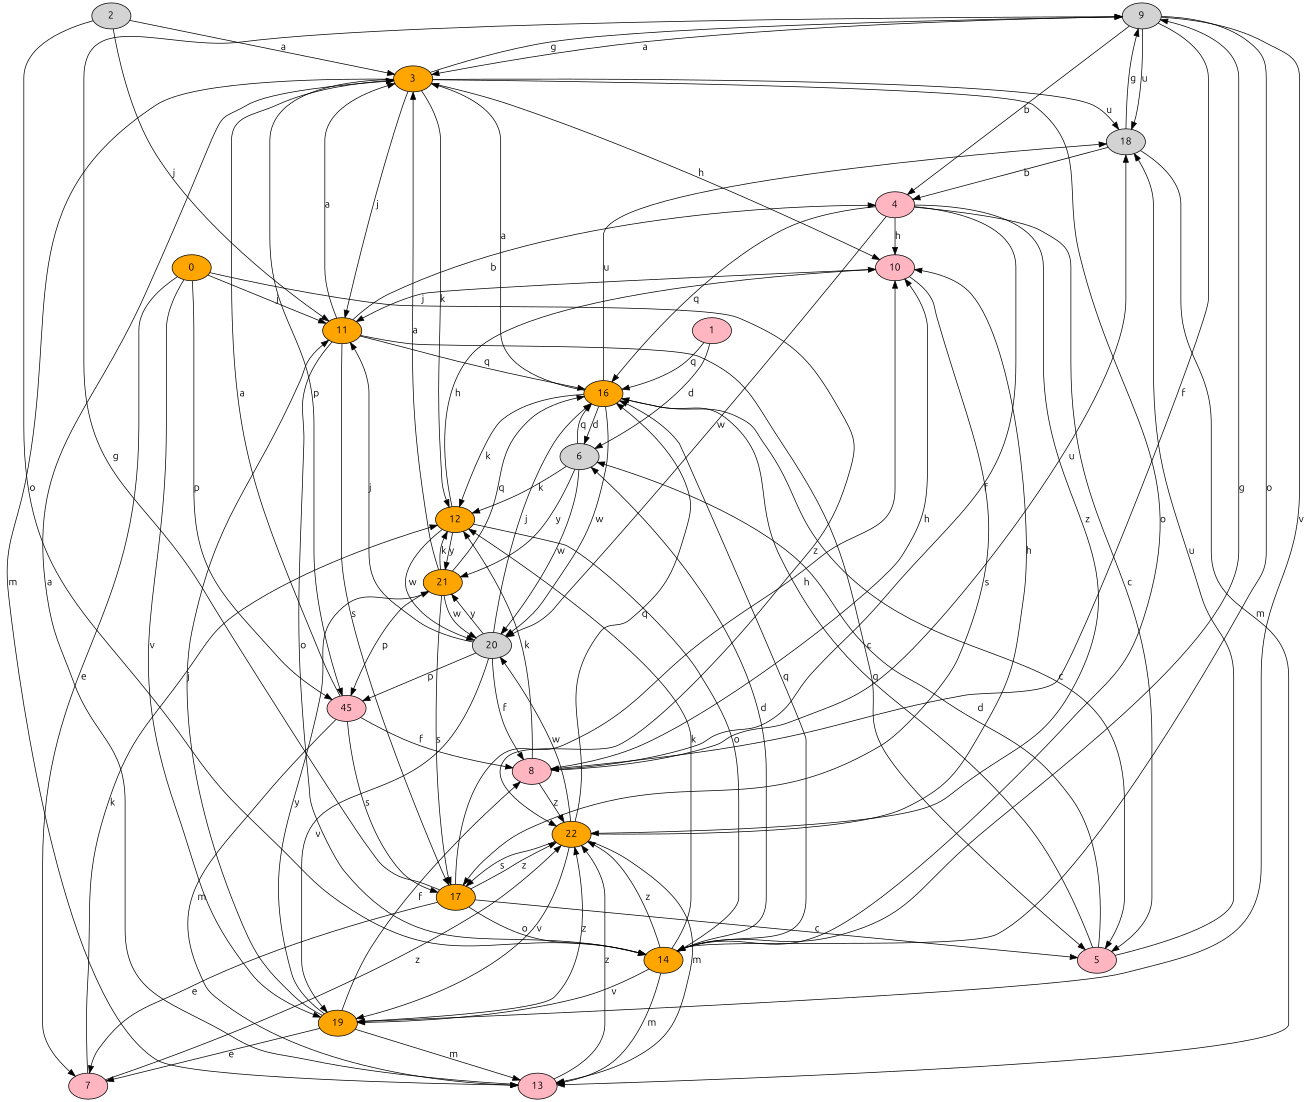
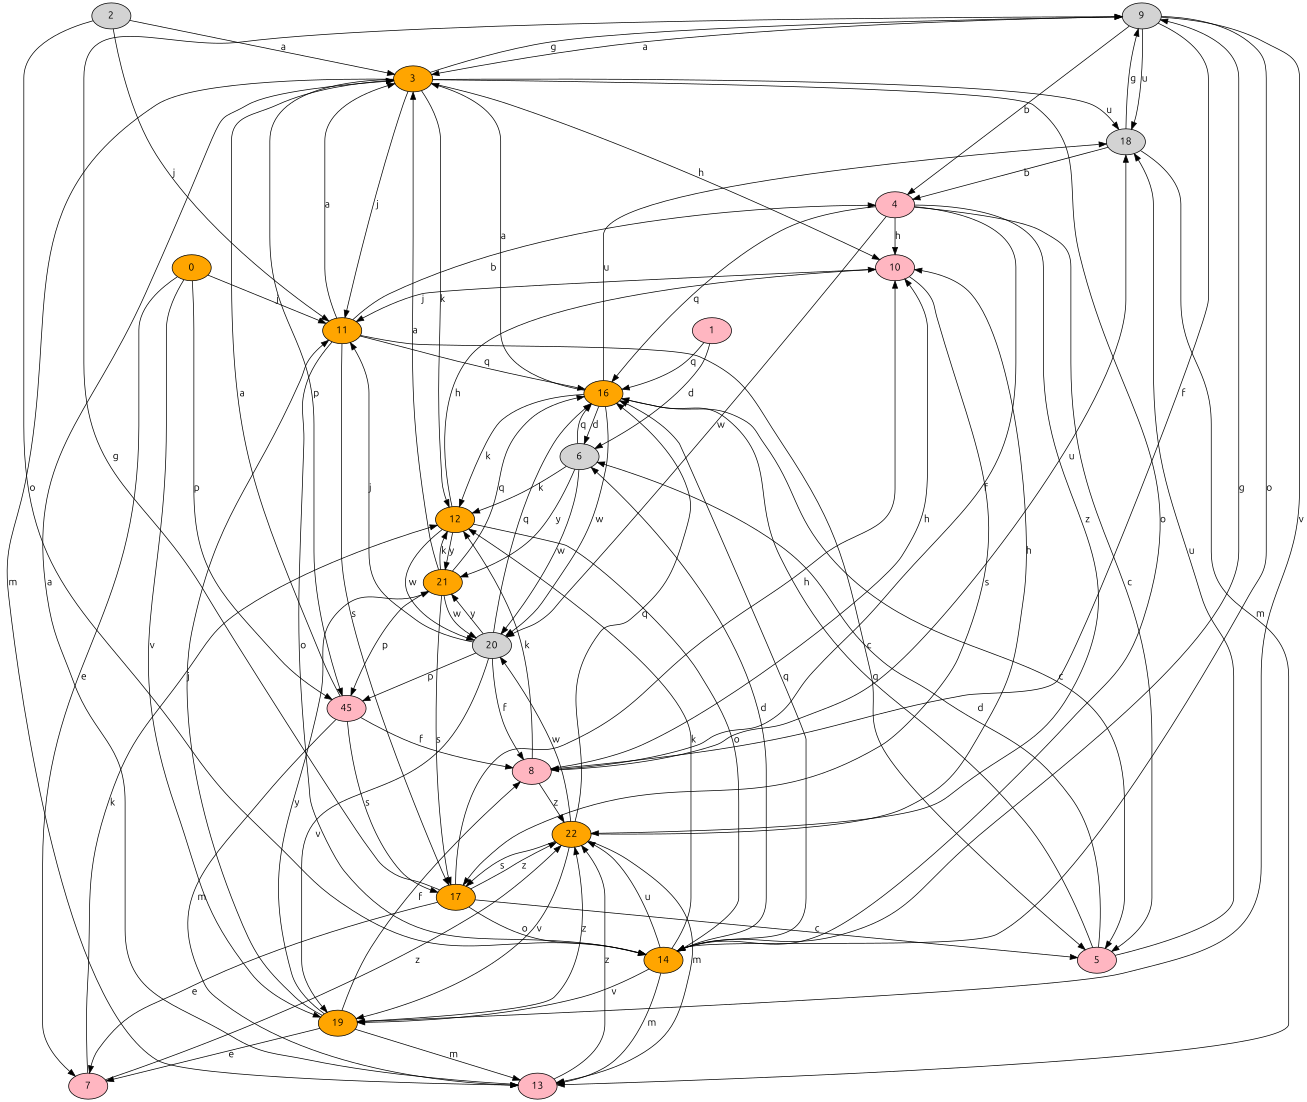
  strict digraph {
    fontname=Ubuntu
    node [fillcolor=orange fontname=Ubuntu style=filled]
    edge [fontname=Ubuntu]
    9 [fillcolor=lightgrey]
    3
    10 [fillcolor=lightpink]
    11
    12
    13 [fillcolor=lightpink]
    14
    n8 [fillcolor=lightpink label=45]
    18 [fillcolor=lightgrey]
    19
    4 [fillcolor=lightpink]
    8 [fillcolor=lightpink]
    17
    5 [fillcolor=lightpink]
    16
    20 [fillcolor=lightgrey]
    21
    22
    6 [fillcolor=lightgrey]
    0
    7 [fillcolor=lightpink]
    1 [fillcolor=lightpink]
    2 [fillcolor=lightgrey]
    9 -> 3 [label=a]
    9 -> 14 [label=o]
    9 -> 18 [label=u]
    9 -> 19 [label=v]
    9 -> 4 [label=b]
    9 -> 8 [label=f]
    3 -> 9 [label=g]
    3 -> 10 [label=h]
    3 -> 11 [label=j]
    3 -> 12 [label=k]
    3 -> 13 [label=m]
    3 -> 14 [label=o]
    3 -> n8 [label=p]
    3 -> 18 [label=u]
    10 -> 11 [label=j]
    10 -> 17 [label=s]
    11 -> 3 [label=a]
    11 -> 14 [label=o]
    11 -> 4 [label=b]
    11 -> 17 [label=s]
    11 -> 5 [label=c]
    11 -> 16 [label=q]
    12 -> 10 [label=h]
    12 -> 14 [label=o]
    12 -> 20 [label=w]
    12 -> 21 [label=y]
    13 -> 3 [label=a]
    13 -> 22 [label=z]
    14 -> 9 [label=g]
    14 -> 12 [label=k]
    14 -> 13 [label=m]
    14 -> 19 [label=v]
    14 -> 16 [label=q]
-   14 -> 22 [label=z]
+   14 -> 22 [label=u]
    14 -> 6 [label=d]
    n8 -> 3 [label=a]
    n8 -> 13 [label=m]
    n8 -> 8 [label=f]
    n8 -> 17 [label=s]
    18 -> 9 [label=g]
    18 -> 13 [label=m]
    18 -> 4 [label=b]
    19 -> 11 [label=j]
    19 -> 13 [label=m]
    19 -> 8 [label=f]
    19 -> 21 [label=y]
    19 -> 22 [label=z]
    19 -> 7 [label=e]
    4 -> 10 [label=h]
    4 -> 8 [label=f]
    4 -> 5 [label=c]
    4 -> 16 [label=q]
    4 -> 20 [label=w]
    4 -> 22 [label=z]
    8 -> 10 [label=h]
    8 -> 12 [label=k]
    8 -> 18 [label=u]
    8 -> 22 [label=z]
    17 -> 9 [label=g]
    17 -> 10 [label=h]
    17 -> 14 [label=o]
    17 -> 5 [label=c]
    17 -> 22 [label=z]
    17 -> 7 [label=e]
    5 -> 18 [label=u]
    5 -> 16 [label=q]
    5 -> 6 [label=d]
    16 -> 3 [label=a]
    16 -> 12 [label=k]
    16 -> 18 [label=u]
    16 -> 5 [label=c]
    16 -> 20 [label=w]
    16 -> 6 [label=d]
    20 -> 11 [label=j]
    20 -> n8 [label=p]
    20 -> 19 [label=v]
    20 -> 8 [label=f]
-   20 -> 16 [label=j]
+   20 -> 16 [label=q]
    20 -> 21 [label=y]
    21 -> 3 [label=a]
    21 -> 12 [label=k]
    21 -> n8 [label=p]
    21 -> 17 [label=s]
    21 -> 16 [label=q]
    21 -> 20 [label=w]
    22 -> 10 [label=h]
    22 -> 13 [label=m]
    22 -> 19 [label=v]
    22 -> 17 [label=s]
    22 -> 16 [label=q]
    22 -> 20 [label=w]
    6 -> 12 [label=k]
    6 -> 16 [label=q]
    6 -> 20 [label=w]
    6 -> 21 [label=y]
    0 -> 11 [label=j]
    0 -> n8 [label=p]
    0 -> 19 [label=v]
-   0 -> 22 [label=z]
    0 -> 7 [label=e]
    7 -> 12 [label=k]
    7 -> 22 [label=z]
    1 -> 16 [label=q]
    1 -> 6 [label=d]
    2 -> 3 [label=a]
    2 -> 11 [label=j]
    2 -> 14 [label=o]
  }
